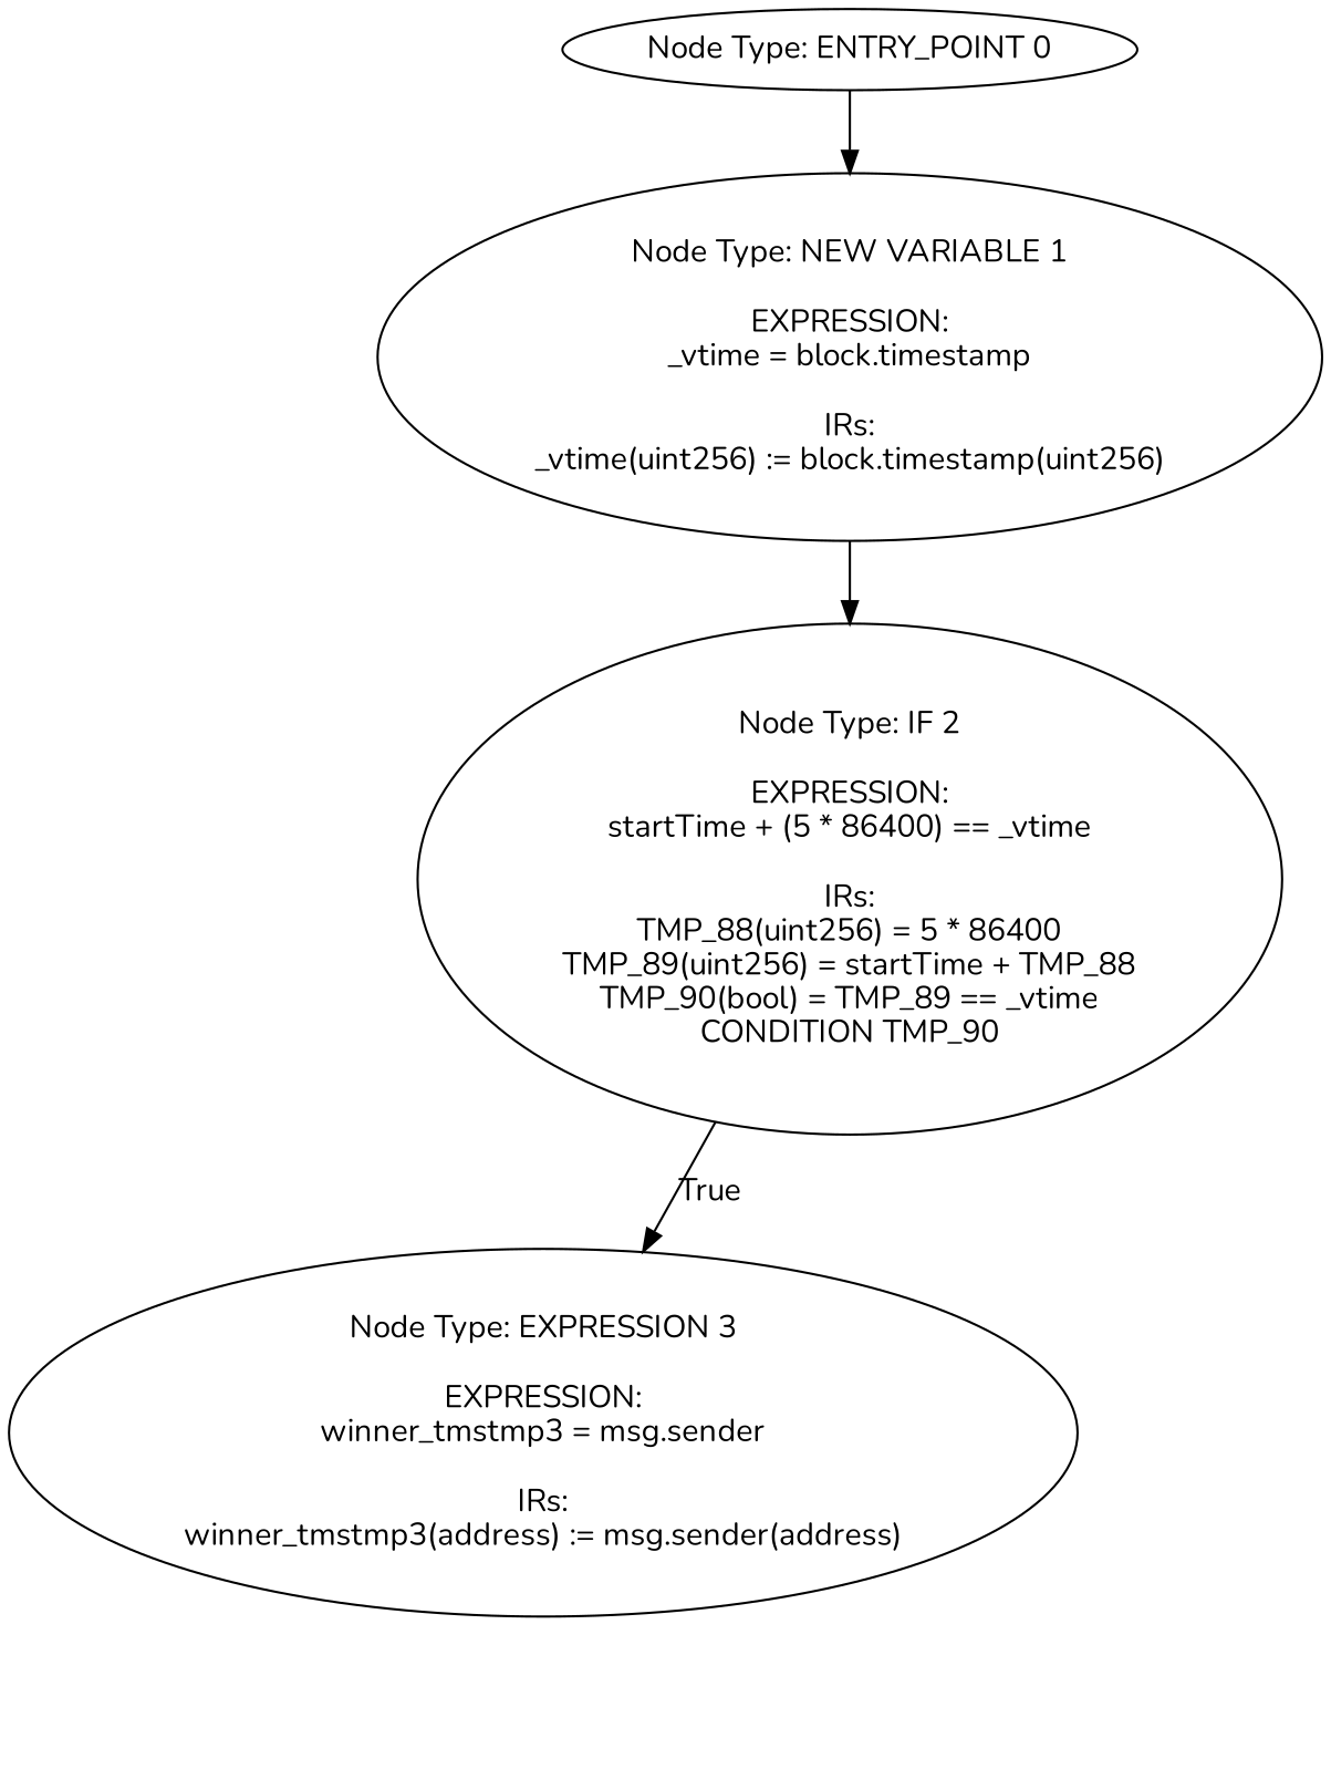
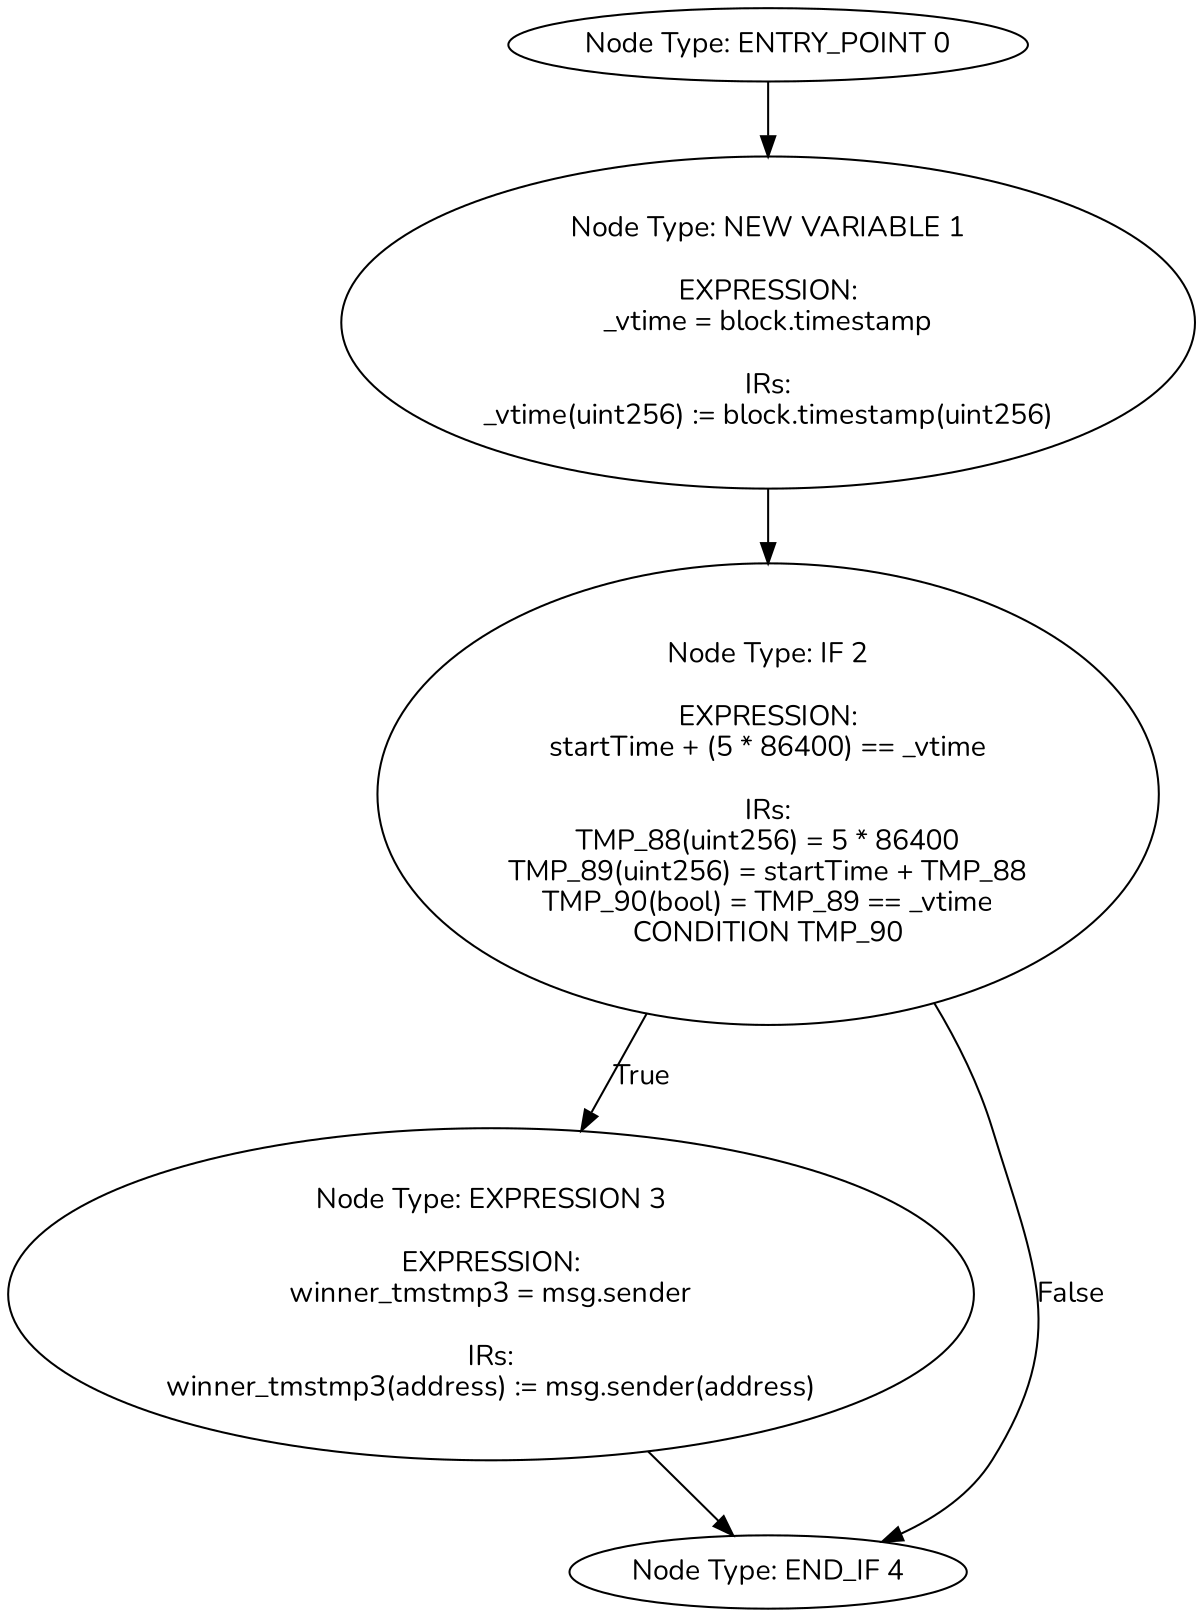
  digraph {
    fontname=Nunito
    node [fontname=Nunito]
    edge [fontname=Nunito]
    n1 [label="Node Type: ENTRY_POINT 0\n"]
    n2 [label="Node Type: NEW VARIABLE 1\n\nEXPRESSION:\n_vtime = block.timestamp\n\nIRs:\n_vtime(uint256) := block.timestamp(uint256)"]
    n3 [label="Node Type: IF 2\n\nEXPRESSION:\nstartTime + (5 * 86400) == _vtime\n\nIRs:\nTMP_88(uint256) = 5 * 86400\nTMP_89(uint256) = startTime + TMP_88\nTMP_90(bool) = TMP_89 == _vtime\nCONDITION TMP_90"]
    n4 [label="Node Type: EXPRESSION 3\n\nEXPRESSION:\nwinner_tmstmp3 = msg.sender\n\nIRs:\nwinner_tmstmp3(address) := msg.sender(address)"]
+   n5 [label="Node Type: END_IF 4\n"]
    n1 -> n2
    n2 -> n3
    n3 -> n4 [label=True]
+   n3 -> n5 [label=False]
+   n4 -> n5
  }
